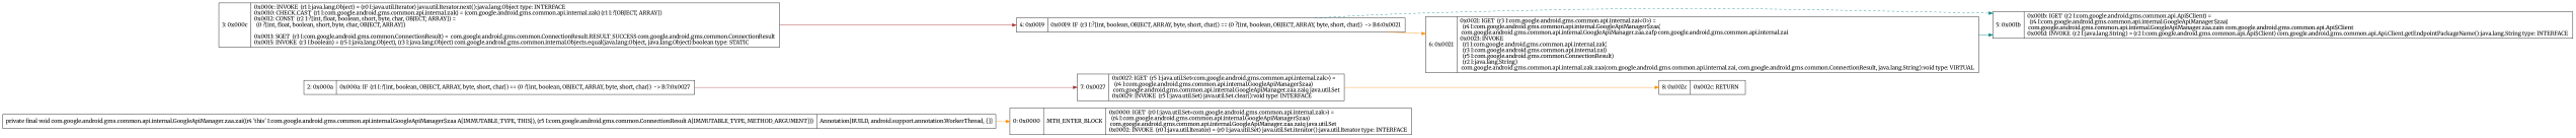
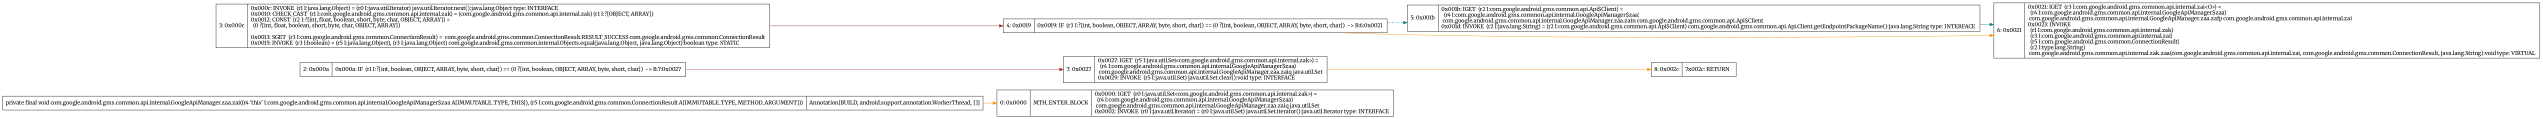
  digraph {
    fontname=Merriweather
    rankdir=LR
    node [fontname=Merriweather shape=record]
    edge [color=darkorange fontname=Merriweather]
    n1 [label="{0\:\ 0x0000|MTH_ENTER_BLOCK\l|0x0000: IGET  (r0 I:java.util.Set\<com.google.android.gms.common.api.internal.zak\>) = \l  (r4 I:com.google.android.gms.common.api.internal.GoogleApiManager$zaa)\l com.google.android.gms.common.api.internal.GoogleApiManager.zaa.zaiq java.util.Set \l0x0002: INVOKE  (r0 I:java.util.Iterator) = (r0 I:java.util.Set) java.util.Set.iterator():java.util.Iterator type: INTERFACE \l}"]
    n2 [label="{2\:\ 0x000a|0x000a: IF  (r1 I:?[int, boolean, OBJECT, ARRAY, byte, short, char]) == (0 ?[int, boolean, OBJECT, ARRAY, byte, short, char])  \-\> B:7:0x0027 \l}"]
    n3 [label="{7\:\ 0x0027|0x0027: IGET  (r5 I:java.util.Set\<com.google.android.gms.common.api.internal.zak\>) = \l  (r4 I:com.google.android.gms.common.api.internal.GoogleApiManager$zaa)\l com.google.android.gms.common.api.internal.GoogleApiManager.zaa.zaiq java.util.Set \l0x0029: INVOKE  (r5 I:java.util.Set) java.util.Set.clear():void type: INTERFACE \l}"]
    n4 [label="{3\:\ 0x000c|0x000c: INVOKE  (r1 I:java.lang.Object) = (r0 I:java.util.Iterator) java.util.Iterator.next():java.lang.Object type: INTERFACE \l0x0010: CHECK_CAST  (r1 I:com.google.android.gms.common.api.internal.zak) = (com.google.android.gms.common.api.internal.zak) (r1 I:?[OBJECT, ARRAY]) \l0x0012: CONST  (r2 I:?[int, float, boolean, short, byte, char, OBJECT, ARRAY]) = \l  (0 ?[int, float, boolean, short, byte, char, OBJECT, ARRAY])\l \l0x0013: SGET  (r3 I:com.google.android.gms.common.ConnectionResult) =  com.google.android.gms.common.ConnectionResult.RESULT_SUCCESS com.google.android.gms.common.ConnectionResult \l0x0015: INVOKE  (r3 I:boolean) = (r5 I:java.lang.Object), (r3 I:java.lang.Object) com.google.android.gms.common.internal.Objects.equal(java.lang.Object, java.lang.Object):boolean type: STATIC \l}"]
    n5 [label="{4\:\ 0x0019|0x0019: IF  (r3 I:?[int, boolean, OBJECT, ARRAY, byte, short, char]) == (0 ?[int, boolean, OBJECT, ARRAY, byte, short, char])  \-\> B:6:0x0021 \l}"]
-   n6 [label="{8\:\ 0x002c|0x002c: RETURN   \l}"]
+   n6 [label="{8\:\ 0x002c|7x002c: RETURN   \l}"]
    n7 [label="{5\:\ 0x001b|0x001b: IGET  (r2 I:com.google.android.gms.common.api.Api$Client) = \l  (r4 I:com.google.android.gms.common.api.internal.GoogleApiManager$zaa)\l com.google.android.gms.common.api.internal.GoogleApiManager.zaa.zain com.google.android.gms.common.api.Api$Client \l0x001d: INVOKE  (r2 I:java.lang.String) = (r2 I:com.google.android.gms.common.api.Api$Client) com.google.android.gms.common.api.Api.Client.getEndpointPackageName():java.lang.String type: INTERFACE \l}"]
-   n8 [label="{6\:\ 0x0021|0x0021: IGET  (r3 I:com.google.android.gms.common.api.internal.zai\<O\>) = \l  (r4 I:com.google.android.gms.common.api.internal.GoogleApiManager$zaa)\l com.google.android.gms.common.api.internal.GoogleApiManager.zaa.zafp com.google.android.gms.common.api.internal.zai \l0x0023: INVOKE  \l  (r1 I:com.google.android.gms.common.api.internal.zak)\l  (r3 I:com.google.android.gms.common.api.internal.zai)\l  (r5 I:com.google.android.gms.common.ConnectionResult)\l  (r2 I:java.lang.String)\l com.google.android.gms.common.api.internal.zak.zaa(com.google.android.gms.common.api.internal.zai, com.google.android.gms.common.ConnectionResult, java.lang.String):void type: VIRTUAL \l}"]
+   n8 [label="{6\:\ 0x0021|0x0021: IGET  (r3 I:com.google.android.gms.common.api.internal.zai\<O\>) = \l  (r4 I:com.google.android.gms.common.api.internal.GoogleApiManager$zaa)\l com.google.android.gms.common.api.internal.GoogleApiManager.zaa.zafp com.google.android.gms.common.api.internal.zai \l0x0023: INVOKE  \l  (r1 I:com.google.android.gms.common.api.internal.zak)\l  (r3 I:com.google.android.gms.common.api.internal.zai)\l  (r5 I:com.google.android.gms.common.ConnectionResult)\l  (r2 I:type.lang.String)\l com.google.android.gms.common.api.internal.zak.zaa(com.google.android.gms.common.api.internal.zai, com.google.android.gms.common.ConnectionResult, java.lang.String):void type: VIRTUAL \l}"]
    n9 [label="{private final void com.google.android.gms.common.api.internal.GoogleApiManager.zaa.zai((r4 'this' I:com.google.android.gms.common.api.internal.GoogleApiManager$zaa A[IMMUTABLE_TYPE, THIS]), (r5 I:com.google.android.gms.common.ConnectionResult A[IMMUTABLE_TYPE, METHOD_ARGUMENT]))  | Annotation[BUILD, android.support.annotation.WorkerThread, \{\}]\l}"]
    n2 -> n3 [color=brown]
    n3 -> n6
    n4 -> n5 [color=brown]
    n5 -> n7 [color=teal style=dashed]
    n5 -> n8
-   n8 -> n7 [color=teal]
+   n7 -> n8 [color=teal]
    n9 -> n1
  }
